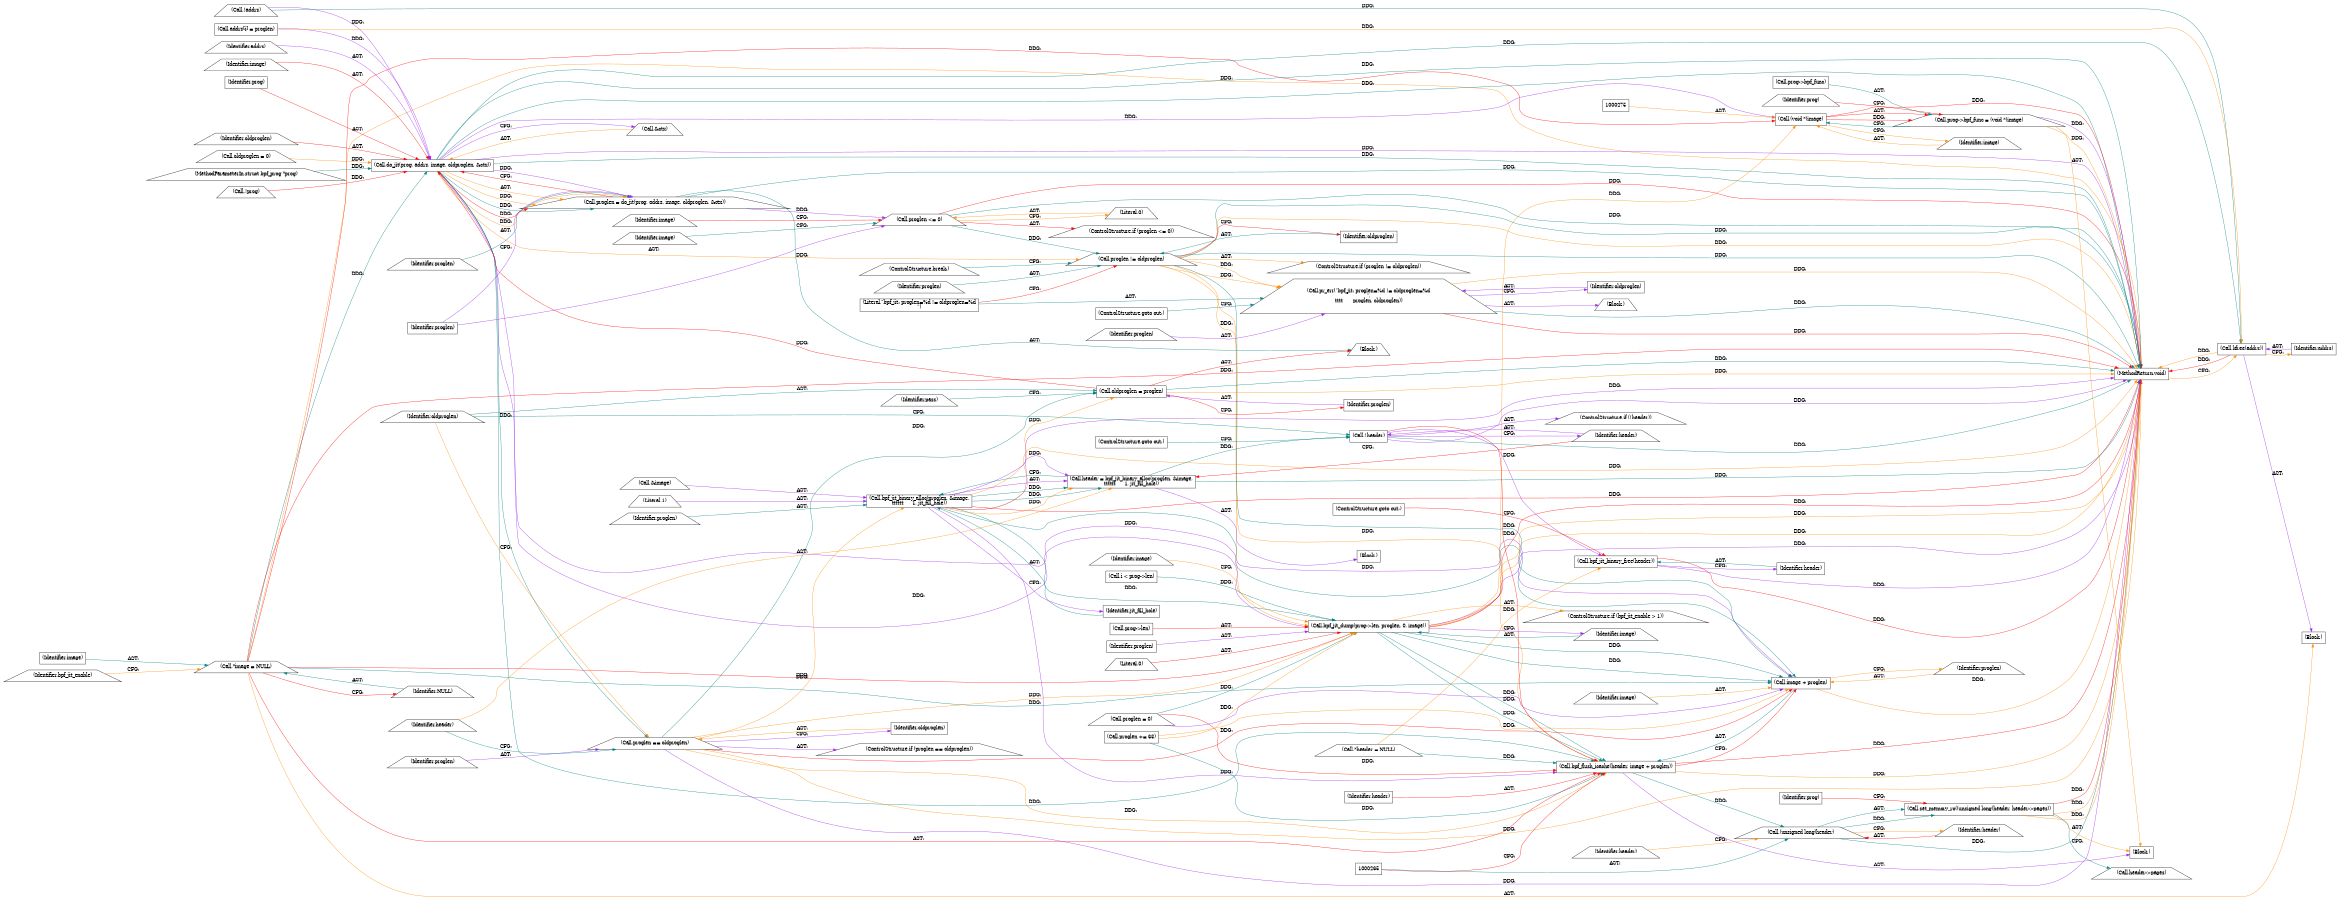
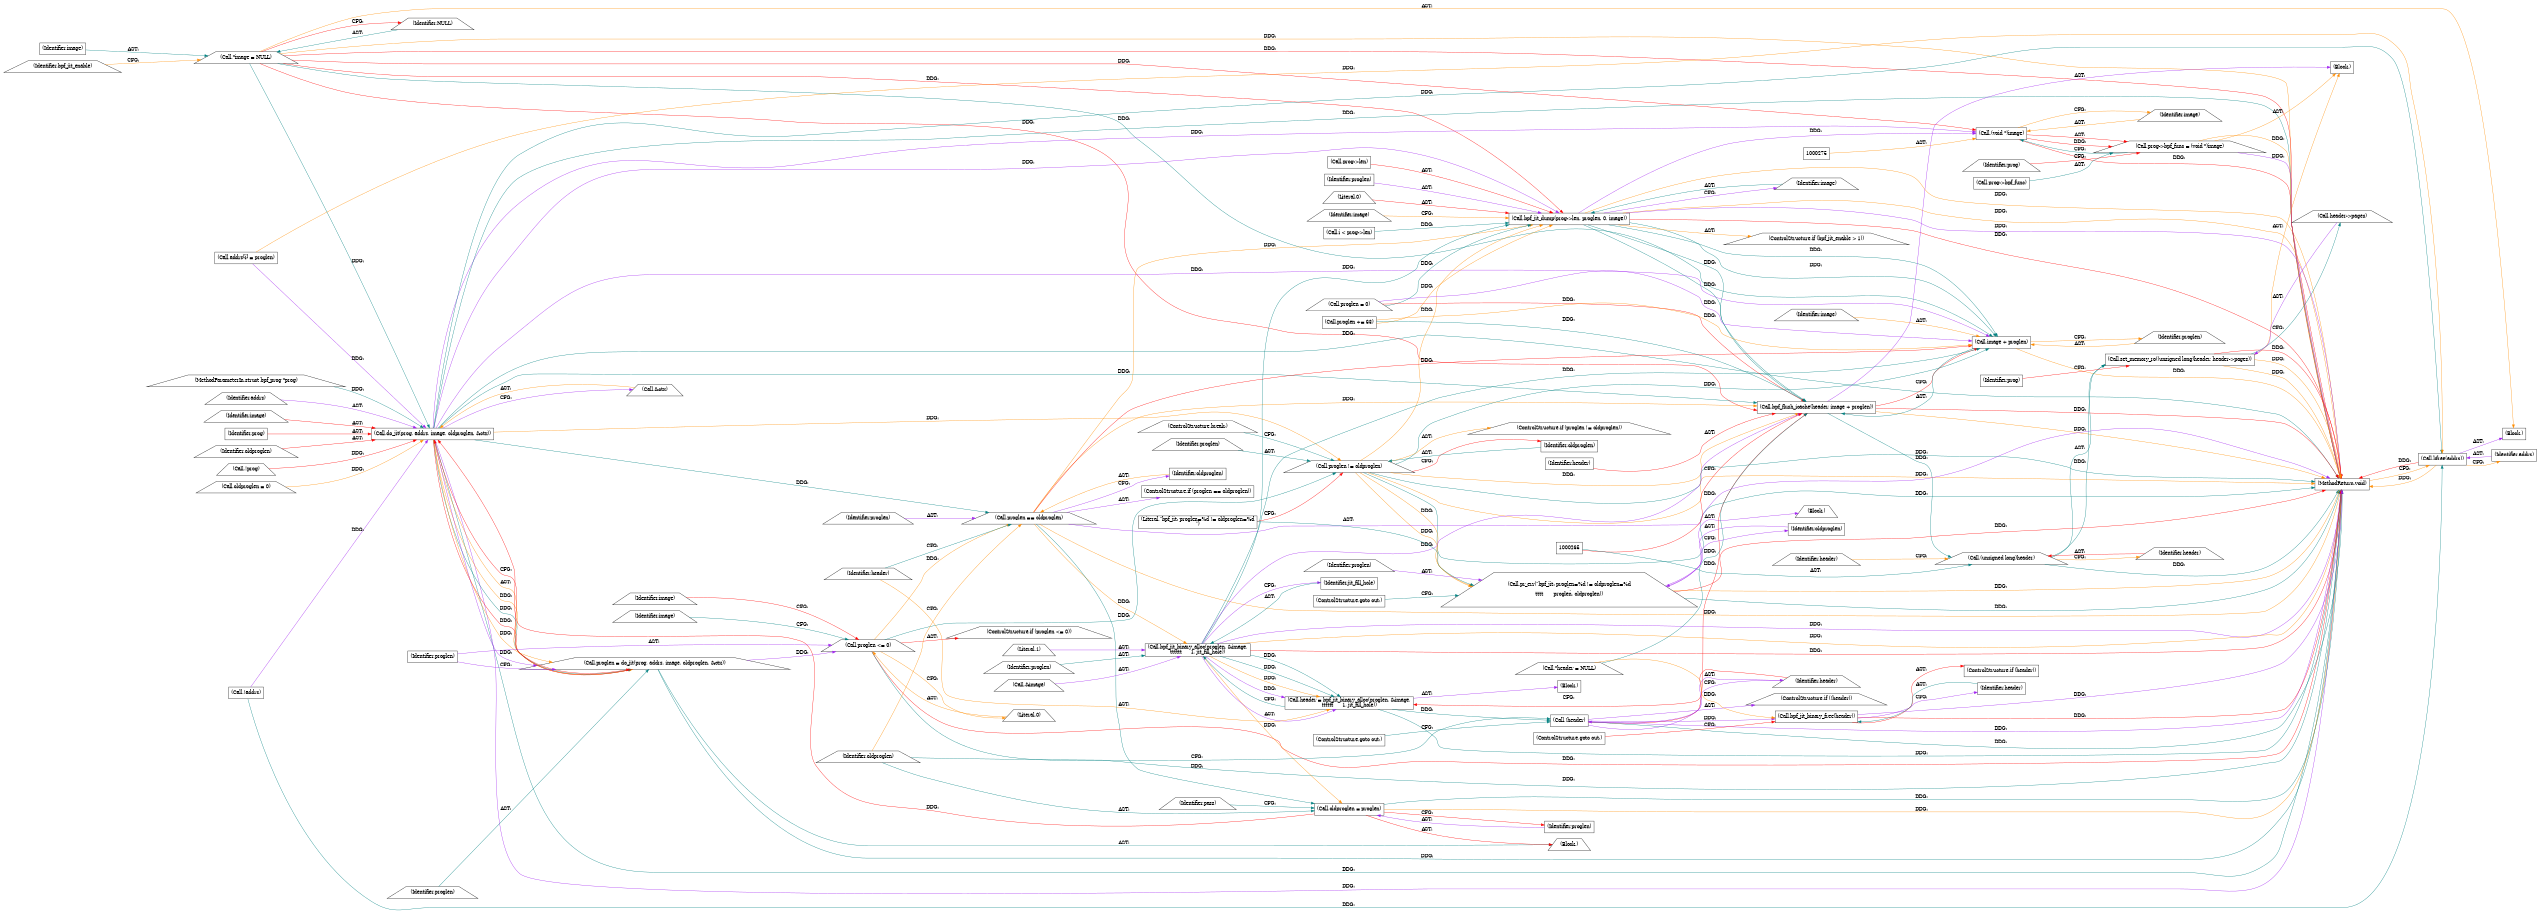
  digraph {
    rankdir=LR
    node [shape=trapezium]
    edge [color=teal]
    n1 [label="(Call,*image = NULL)"]
    n2 [label="(Call,do_jit(prog, addrs, image, oldproglen, &ctx))" shape=box]
    n3 [label="(Call,bpf_jit_dump(prog->len, proglen, 0, image))" shape=box]
    n4 [label="(Call,bpf_flush_icache(header, image + proglen))" shape=box]
    n5 [label="(Call,image + proglen)" shape=box]
    n6 [label="(Call,(void *)image)" shape=box]
    n7 [label="(Block,)" shape=box]
    n8 [label="(MethodReturn,void)" shape=box]
    n9 [label="(Identifier,NULL)"]
    n10 [label="(Call,proglen = do_jit(prog, addrs, image, oldproglen, &ctx))"]
    n11 [label="(Call,proglen != oldproglen)"]
    n12 [label="(Call,proglen == oldproglen)"]
    n13 [label="(Call,kfree(addrs))" shape=box]
    n14 [label="(Call,&ctx)"]
    n15 [label="(ControlStructure,if (bpf_jit_enable > 1))"]
    n16 [label="(Identifier,image)"]
    n17 [label="(Call,(unsigned long)header)"]
    n18 [label="(Block,)" shape=box]
    n19 [label="(Identifier,proglen)"]
    n20 [label="(Call,prog->bpf_func = (void *)image)"]
    n21 [label="(Identifier,image)"]
    n22 [label="(Call,proglen <= 0)"]
    n23 [label="(Block,)"]
    n24 [label="(Call,pr_err(\"bpf_jit: proglen=%d != oldproglen=%d\n\",\n\t\t\t\t       proglen, oldproglen))"]
    n25 [label="(ControlStructure,if (proglen != oldproglen))"]
    n26 [label="(Identifier,oldproglen)" shape=box]
    n27 [label="(Call,bpf_jit_binary_alloc(proglen, &image,\n\t\t\t\t\t\t      1, jit_fill_hole))" shape=box]
    n28 [label="(Call,oldproglen = proglen)" shape=box]
-   n29 [label="(ControlStructure,if (proglen == oldproglen))"]
+   n29 [label="(ControlStructure,if (proglen == oldproglen))" shape=box]
    n30 [label="(Identifier,oldproglen)" shape=box]
    n31 [label="(Identifier,addrs)" shape=box]
    n32 [label="(ControlStructure,if (proglen <= 0))"]
    n33 [label="(Literal,0)"]
    n34 [label="(Identifier,oldproglen)" shape=box]
    n35 [label="(Block,)"]
    n36 [label="(Call,set_memory_ro((unsigned long)header, header->pages))" shape=box]
    n37 [label="(Identifier,header)"]
    n38 [label="(Call,header->pages)"]
    n39 [label="(Call,header = bpf_jit_binary_alloc(proglen, &image,\n\t\t\t\t\t\t      1, jit_fill_hole))" shape=box]
    n40 [label="(Identifier,jit_fill_hole)" shape=box]
    n41 [label="(Identifier,proglen)" shape=box]
    n42 [label="(Call,!header)" shape=box]
    n43 [label="(Block,)" shape=box]
    n44 [label="(Call,bpf_jit_binary_free(header))" shape=box]
    n45 [label="(ControlStructure,if (!header))"]
    n46 [label="(Identifier,header)"]
    n47 [label="(Identifier,header)" shape=box]
+   n48 [label="(ControlStructure,if (header))" shape=box]
    n49 [label="(Identifier,addrs)"]
    n50 [label="(Identifier,proglen)"]
    n51 [label="(Call,prog->len)" shape=box]
    n52 [label="(Identifier,image)"]
    n53 [label="(Identifier,proglen)"]
    n54 [label="(Call,proglen = 0)"]
    n55 [label="(Identifier,pass)"]
    n56 [label="(ControlStructure,goto out;)" shape=box]
    n57 [label="(Identifier,proglen)"]
    n58 [label="(Call,*header = NULL)"]
    n59 [label="(Identifier,image)"]
    n60 [label="(Identifier,proglen)" shape=box]
    n61 [label="(Identifier,image)" shape=box]
    n62 [label="(Call,prog->bpf_func)" shape=box]
    n63 [label="(Identifier,image)"]
    n64 [label="(ControlStructure,break;)"]
    n65 [label="(Identifier,proglen)"]
    n66 [label="(ControlStructure,goto out;)" shape=box]
    n67 [label="(Literal,0)"]
    n68 [label="(Identifier,prog)" shape=box]
    n69 [label="(Literal,\"bpf_jit: proglen=%d != oldproglen=%d\n\")" shape=box]
    n70 [label="(Identifier,oldproglen)"]
    n71 [label="(Call,oldproglen = 0)"]
    n72 [label="(MethodParameterIn,struct bpf_prog *prog)"]
    n73 [label="(Call,!prog)"]
    n74 [label="(Identifier,header)"]
-   n75 [label="(Call,!addrs)"]
+   n75 [label="(Call,!addrs)" shape=box]
    n76 [label="(Identifier,image)"]
    n77 [label="(Identifier,oldproglen)"]
    n78 [label="(Literal,1)"]
    n79 [label="(Identifier,proglen)" shape=box]
    n80 [label="(Call,i < prog->len)" shape=box]
    n81 [label="(Identifier,proglen)"]
    n82 [label="(Call,&image)"]
    n83 [label="(Identifier,prog)"]
    n84 [label="(ControlStructure,goto out;)" shape=box]
    n85 [label="(Call,addrs[i] = proglen)" shape=box]
    n86 [label="(Identifier,header)"]
    n87 [label="(Identifier,prog)" shape=box]
    n88 [label="(Identifier,header)" shape=box]
    n89 [label="(Call,proglen += 63)" shape=box]
    n90 [label="(Identifier,bpf_jit_enable)"]
    n91 [label="(Identifier,image)"]
    1000265 [shape=box]
    1000275 [shape=box]
    n1 -> n2 [label="DDG: "]
    n1 -> n3 [color=red label="DDG: "]
-   n1 -> n4 [color=red label="AST: "]
+   n1 -> n4 [color=red label="DDG: "]
    n1 -> n5 [label="DDG: "]
    n1 -> n6 [color=red label="DDG: "]
    n1 -> n7 [color=darkorange label="AST: "]
    n1 -> n8 [color=darkorange label="DDG: "]
    n1 -> n8 [color=red label="DDG: "]
    n1 -> n9 [color=red label="CFG: "]
    n2 -> n3 [color=purple label="DDG: "]
    n2 -> n4 [label="DDG: "]
    n2 -> n5 [color=purple label="DDG: "]
    n2 -> n6 [color=purple label="DDG: "]
    n2 -> n8 [label="DDG: "]
    n2 -> n8 [label="DDG: "]
    n2 -> n8 [label="DDG: "]
    n2 -> n8 [color=purple label="DDG: "]
    n2 -> n10 [color=darkorange label="AST: "]
    n2 -> n10 [color=darkorange label="DDG: "]
    n2 -> n10 [label="DDG: "]
    n2 -> n10 [color=red label="DDG: "]
    n2 -> n10 [color=darkorange label="DDG: "]
    n2 -> n10 [color=purple label="DDG: "]
    n2 -> n11 [color=darkorange label="DDG: "]
    n2 -> n12 [label="DDG: "]
    n2 -> n13 [label="DDG: "]
    n2 -> n14 [color=purple label="CFG: "]
    n3 -> n4 [label="DDG: "]
    n3 -> n4 [label="DDG: "]
    n3 -> n5 [label="DDG: "]
    n3 -> n5 [label="DDG: "]
-   n3 -> n6 [color=darkorange label="DDG: "]
+   n3 -> n6 [color=purple label="DDG: "]
    n3 -> n8 [color=darkorange label="DDG: "]
    n3 -> n8 [color=darkorange label="DDG: "]
    n3 -> n8 [color=purple label="DDG: "]
    n3 -> n8 [color=red label="DDG: "]
    n3 -> n15 [color=darkorange label="AST: "]
    n3 -> n16 [color=purple label="CFG: "]
    n4 -> n5 [color=red label="CFG: "]
    n4 -> n8 [color=red label="DDG: "]
    n4 -> n8 [color=darkorange label="DDG: "]
    n4 -> n17 [label="DDG: "]
    n4 -> n18 [color=purple label="AST: "]
    n5 -> n4 [label="AST: "]
    n5 -> n8 [color=darkorange label="DDG: "]
    n5 -> n19 [color=darkorange label="CFG: "]
    n6 -> n8 [color=red label="DDG: "]
    n6 -> n20 [color=red label="AST: "]
    n6 -> n20 [color=red label="DDG: "]
    n6 -> n21 [color=darkorange label="CFG: "]
    n8 -> n13 [color=darkorange label="CFG: "]
    n9 -> n1 [label="AST: "]
    n10 -> n2 [color=red label="CFG: "]
    n10 -> n8 [label="DDG: "]
    n10 -> n22 [color=purple label="DDG: "]
    n10 -> n23 [label="AST: "]
    n11 -> n3 [color=darkorange label="DDG: "]
    n11 -> n4 [color=darkorange label="DDG: "]
    n11 -> n5 [label="DDG: "]
    n11 -> n8 [label="DDG: "]
    n11 -> n8 [color=darkorange label="DDG: "]
    n11 -> n8 [label="DDG: "]
    n11 -> n24 [color=darkorange label="DDG: "]
    n11 -> n24 [color=darkorange label="DDG: "]
    n11 -> n25 [color=darkorange label="AST: "]
    n11 -> n26 [color=red label="CFG: "]
    n12 -> n3 [color=darkorange label="DDG: "]
    n12 -> n4 [color=darkorange label="DDG: "]
    n12 -> n5 [color=red label="DDG: "]
    n12 -> n8 [color=darkorange label="DDG: "]
    n12 -> n8 [color=purple label="DDG: "]
    n12 -> n27 [color=darkorange label="DDG: "]
    n12 -> n28 [label="DDG: "]
    n12 -> n29 [color=purple label="AST: "]
    n12 -> n30 [color=purple label="CFG: "]
    n13 -> n7 [color=purple label="AST: "]
    n13 -> n8 [color=darkorange label="DDG: "]
    n13 -> n8 [color=red label="DDG: "]
    n13 -> n31 [color=darkorange label="CFG: "]
    n14 -> n2 [color=darkorange label="AST: "]
    n16 -> n3 [label="AST: "]
    n17 -> n8 [label="DDG: "]
    n17 -> n36 [label="AST: "]
    n17 -> n36 [label="DDG: "]
    n17 -> n37 [color=darkorange label="CFG: "]
    n19 -> n5 [color=darkorange label="AST: "]
    n20 -> n6 [label="CFG: "]
    n20 -> n8 [color=darkorange label="DDG: "]
    n20 -> n8 [color=purple label="DDG: "]
    n20 -> n18 [color=darkorange label="AST: "]
    n21 -> n6 [color=darkorange label="AST: "]
    n22 -> n8 [color=red label="DDG: "]
    n22 -> n8 [label="DDG: "]
    n22 -> n11 [label="DDG: "]
+   n22 -> n12 [color=darkorange label="DDG: "]
    n22 -> n32 [color=red label="AST: "]
    n22 -> n33 [color=darkorange label="CFG: "]
    n24 -> n8 [color=red label="DDG: "]
    n24 -> n8 [color=darkorange label="DDG: "]
    n24 -> n8 [label="DDG: "]
    n24 -> n34 [color=purple label="CFG: "]
    n24 -> n35 [color=purple label="AST: "]
    n26 -> n11 [label="AST: "]
    n27 -> n3 [label="DDG: "]
    n27 -> n4 [color=purple label="DDG: "]
    n27 -> n5 [label="DDG: "]
    n27 -> n8 [color=purple label="DDG: "]
    n27 -> n8 [color=darkorange label="DDG: "]
    n27 -> n8 [color=red label="DDG: "]
    n27 -> n28 [color=darkorange label="DDG: "]
    n27 -> n39 [color=purple label="AST: "]
    n27 -> n39 [label="DDG: "]
    n27 -> n39 [label="DDG: "]
    n27 -> n39 [color=darkorange label="DDG: "]
    n27 -> n39 [color=purple label="DDG: "]
    n27 -> n40 [color=purple label="CFG: "]
    n28 -> n2 [color=red label="DDG: "]
    n28 -> n8 [label="DDG: "]
    n28 -> n8 [color=darkorange label="DDG: "]
    n28 -> n23 [color=red label="AST: "]
    n28 -> n41 [color=red label="CFG: "]
    n30 -> n12 [color=darkorange label="AST: "]
    n31 -> n13 [color=purple label="AST: "]
    n33 -> n22 [color=darkorange label="AST: "]
    n34 -> n24 [color=purple label="AST: "]
    n36 -> n8 [color=red label="DDG: "]
    n36 -> n8 [color=darkorange label="DDG: "]
    n36 -> n8 [color=darkorange label="DDG: "]
    n36 -> n18 [color=darkorange label="AST: "]
    n36 -> n38 [label="CFG: "]
    n37 -> n17 [color=red label="AST: "]
+   n38 -> n36 [color=purple label="AST: "]
    n39 -> n8 [label="DDG: "]
    n39 -> n27 [label="CFG: "]
    n39 -> n42 [label="DDG: "]
    n39 -> n43 [color=purple label="AST: "]
    n40 -> n27 [label="AST: "]
    n41 -> n28 [color=purple label="AST: "]
    n42 -> n4 [color=red label="DDG: "]
    n42 -> n8 [color=purple label="DDG: "]
    n42 -> n8 [label="DDG: "]
    n42 -> n44 [color=purple label="DDG: "]
    n42 -> n45 [color=purple label="AST: "]
    n42 -> n46 [color=purple label="CFG: "]
    n44 -> n8 [color=red label="DDG: "]
    n44 -> n8 [color=purple label="DDG: "]
    n44 -> n47 [color=purple label="CFG: "]
+   n44 -> n48 [color=red label="AST: "]
    n46 -> n39 [color=red label="CFG: "]
    n46 -> n42 [color=purple label="AST: "]
    n47 -> n44 [label="AST: "]
    n49 -> n2 [color=purple label="AST: "]
    n50 -> n10 [label="AST: "]
    n51 -> n3 [color=red label="AST: "]
    n52 -> n2 [color=red label="AST: "]
    n53 -> n24 [color=purple label="AST: "]
    n54 -> n3 [label="DDG: "]
    n54 -> n4 [color=red label="DDG: "]
    n54 -> n5 [color=purple label="DDG: "]
    n55 -> n28 [label="CFG: "]
    n56 -> n44 [color=red label="CFG: "]
    n57 -> n12 [color=purple label="AST: "]
    n58 -> n4 [label="DDG: "]
    n58 -> n44 [color=darkorange label="DDG: "]
    n59 -> n5 [color=darkorange label="AST: "]
    n60 -> n3 [color=purple label="AST: "]
    n61 -> n1 [label="AST: "]
    n62 -> n20 [label="AST: "]
    n63 -> n22 [color=red label="CFG: "]
    n64 -> n11 [label="CFG: "]
    n65 -> n11 [label="AST: "]
    n66 -> n24 [label="CFG: "]
    n67 -> n3 [color=red label="AST: "]
    n68 -> n2 [color=red label="AST: "]
    n69 -> n11 [color=red label="CFG: "]
    n69 -> n24 [label="AST: "]
    n70 -> n2 [color=red label="AST: "]
    n71 -> n2 [color=darkorange label="DDG: "]
    n72 -> n2 [label="DDG: "]
    n73 -> n2 [color=red label="DDG: "]
    n74 -> n12 [label="CFG: "]
    n74 -> n39 [color=darkorange label="AST: "]
    n75 -> n2 [color=purple label="DDG: "]
    n75 -> n13 [label="DDG: "]
    n76 -> n3 [color=darkorange label="CFG: "]
    n77 -> n12 [color=darkorange label="CFG: "]
    n77 -> n28 [label="AST: "]
    n77 -> n42 [label="CFG: "]
    n78 -> n27 [color=purple label="AST: "]
    n79 -> n10 [color=purple label="CFG: "]
    n79 -> n22 [color=purple label="AST: "]
    n80 -> n3 [label="DDG: "]
    n81 -> n27 [label="AST: "]
    n82 -> n27 [color=purple label="AST: "]
    n83 -> n20 [color=red label="CFG: "]
    n84 -> n42 [label="CFG: "]
    n85 -> n2 [color=purple label="DDG: "]
    n85 -> n13 [color=darkorange label="DDG: "]
    n86 -> n17 [color=darkorange label="CFG: "]
    n87 -> n36 [color=red label="CFG: "]
    n88 -> n4 [color=red label="AST: "]
    n89 -> n3 [color=darkorange label="DDG: "]
    n89 -> n4 [label="DDG: "]
    n89 -> n5 [color=darkorange label="DDG: "]
    n90 -> n1 [color=darkorange label="CFG: "]
    n91 -> n22 [label="CFG: "]
    1000265 -> n4 [color=red label="CFG: "]
    1000265 -> n17 [label="AST: "]
    1000275 -> n6 [color=darkorange label="AST: "]
  }
